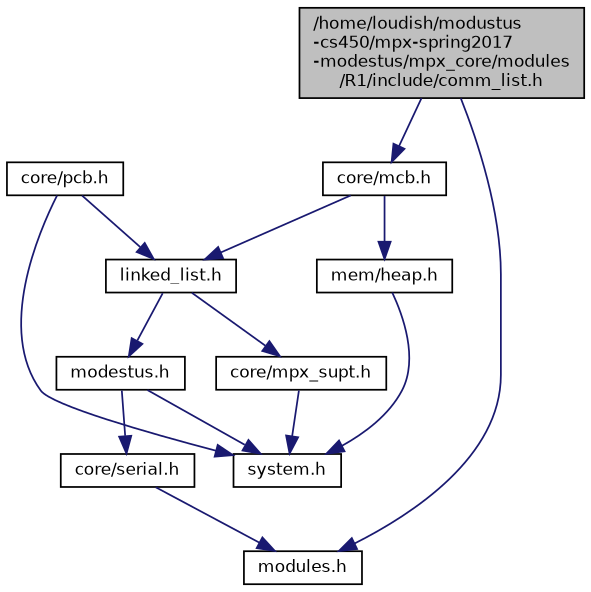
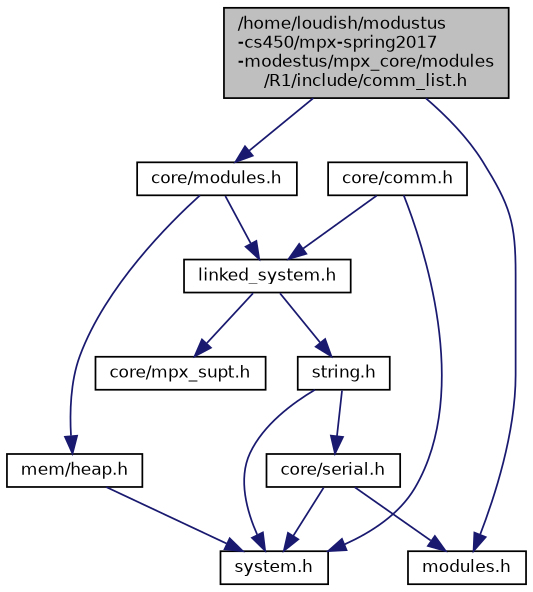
  digraph {
    node [color=black fillcolor=white fontname=Helvetica fontsize=10 shape=record style=filled]
    edge [color=midnightblue fontname=Helvetica fontsize=10 labelfontname=Helvetica labelfontsize=10 style=solid]
    n1 [fillcolor=grey75 fontcolor=black height=0.2 label="/home/loudish/modustus\l-cs450/mpx-spring2017\l-modestus/mpx_core/modules\l/R1/include/comm_list.h" width=0.4]
-   n2 [height=0.2 label="core/mcb.h" width=0.4]
+   n2 [height=0.2 label="core/modules.h" width=0.4]
    n3 [height=0.2 label="modules.h" width=0.4]
    n4 [height=0.2 label="mem/heap.h" width=0.4]
-   n5 [height=0.2 label="linked_list.h" width=0.4]
+   n5 [height=0.2 label="linked_system.h" width=0.4]
    n6 [height=0.2 label="system.h" width=0.4]
-   n7 [height=0.2 label="core/pcb.h" width=0.4]
-   n8 [height=0.2 label="modestus.h" width=0.4]
+   n7 [height=0.2 label="core/comm.h" width=0.4]
+   n8 [height=0.2 label="string.h" width=0.4]
    n9 [height=0.2 label="core/mpx_supt.h" width=0.4]
    n10 [height=0.2 label="core/serial.h" width=0.4]
    n1 -> n2
    n1 -> n3
    n2 -> n4
    n2 -> n5
    n4 -> n6
    n5 -> n8
    n5 -> n9
    n7 -> n5
    n7 -> n6
    n8 -> n6
    n8 -> n10
-   n9 -> n6
+   n10 -> n6
    n10 -> n3
  }
